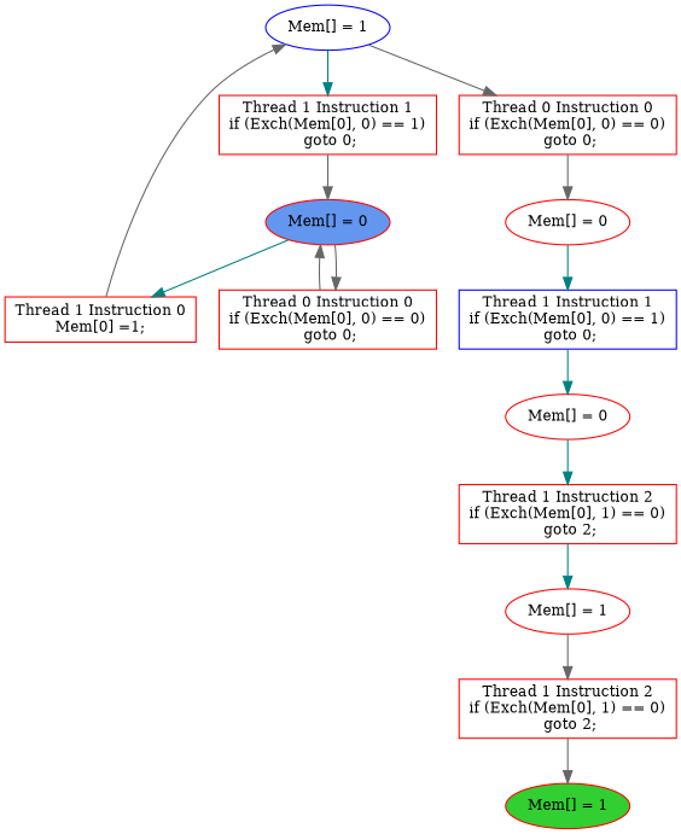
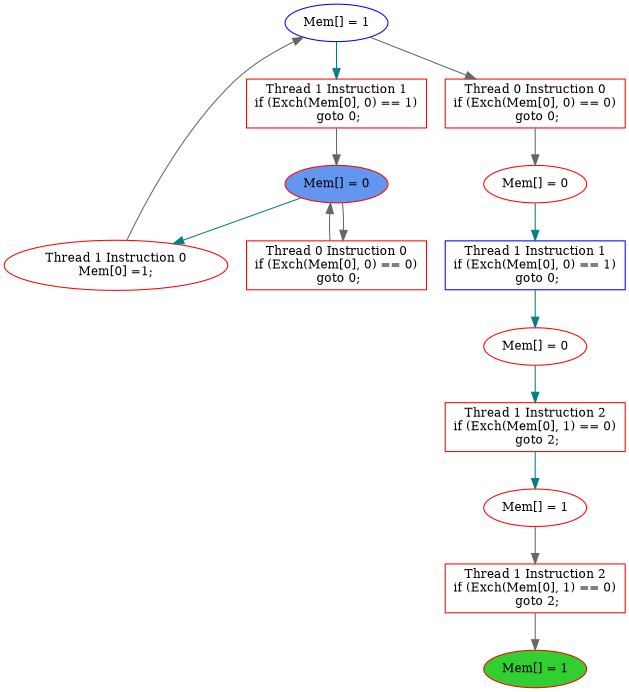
  digraph {
    fontsize=12
    rankdir=TB
    node [fillcolor="#ffffff" fontcolor="#000000" fontsize=12 shape=box style="filled, solid" color=red]
    edge [color=gray40 dir=forward fontcolor="#ffffff" fontsize=12 style=solid uuid="<A6, START>" weight=1]
    n1 [label="Mem[] = 1" shape=ellipse uuid=S3 color=blue]
-   n2 [label="Thread 1 Instruction 0\nMem[0] =1;" uuid=A0]
+   n2 [label="Thread 1 Instruction 0\nMem[0] =1;" shape=ellipse uuid=A0]
    n3 [label="Thread 1 Instruction 1\nif (Exch(Mem[0], 0) == 1)\n goto 0;" uuid=A2]
    n4 [label="Thread 0 Instruction 0\nif (Exch(Mem[0], 0) == 0)\n goto 0;" uuid=A5]
    n5 [label="Thread 1 Instruction 1\nif (Exch(Mem[0], 0) == 1)\n goto 0;" uuid=A1 color=blue]
    n6 [label="Mem[] = 0" shape=ellipse uuid=S2]
    n7 [label="Thread 1 Instruction 2\nif (Exch(Mem[0], 1) == 0)\n goto 2;" uuid=A4]
    n8 [fillcolor="#6396ef" label="Mem[] = 0" shape=ellipse uuid=START]
    n9 [label="Thread 0 Instruction 0\nif (Exch(Mem[0], 0) == 0)\n goto 0;" uuid=A6]
    n10 [label="Thread 1 Instruction 2\nif (Exch(Mem[0], 1) == 0)\n goto 2;" uuid=A3]
    n11 [fillcolor="#31cf31" label="Mem[] = 1" shape=ellipse uuid=END]
    n12 [label="Mem[] = 1" shape=ellipse uuid=S1]
    n13 [label="Mem[] = 0" shape=ellipse uuid=S0]
    n1 -> n2 [dir=back uuid="<A0, S3>"]
    n1 -> n3 [color=teal uuid="<A2, S3>"]
    n1 -> n4 [uuid="<A5, S3>"]
    n3 -> n8 [uuid="<A2, START>"]
    n4 -> n13 [uuid="<A5, S0>"]
    n5 -> n6 [color=teal uuid="<A1, S2>"]
    n6 -> n7 [color=teal uuid="<A4, S2>"]
    n7 -> n12 [color=teal uuid="<A4, S1>"]
    n8 -> n2 [color=teal uuid="<A0, START>"]
    n8 -> n9 [dir=back]
    n8 -> n9
    n10 -> n11 [uuid="<A3, END>"]
    n12 -> n10 [uuid="<A3, S1>"]
    n13 -> n5 [color=teal uuid="<A1, S0>"]
  }
